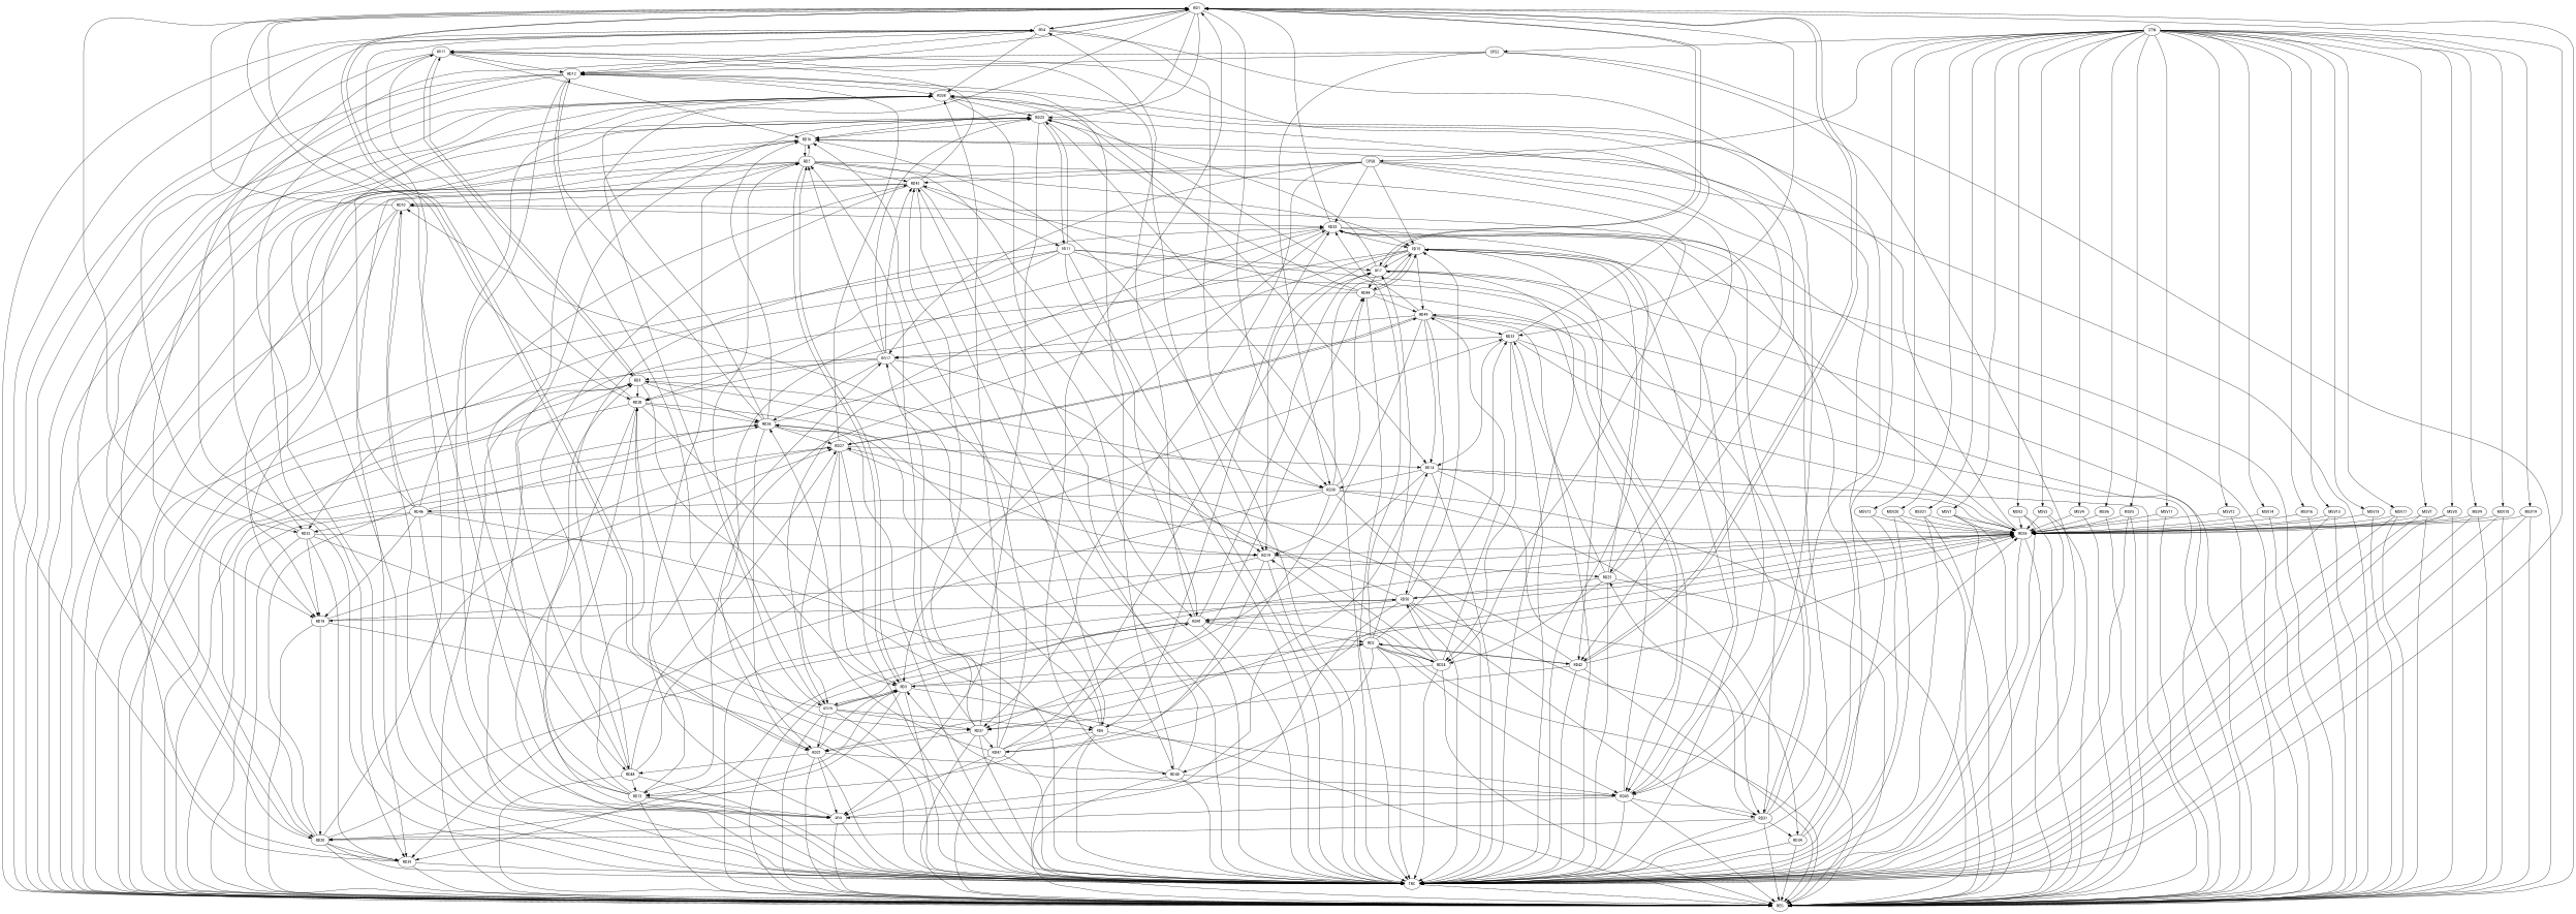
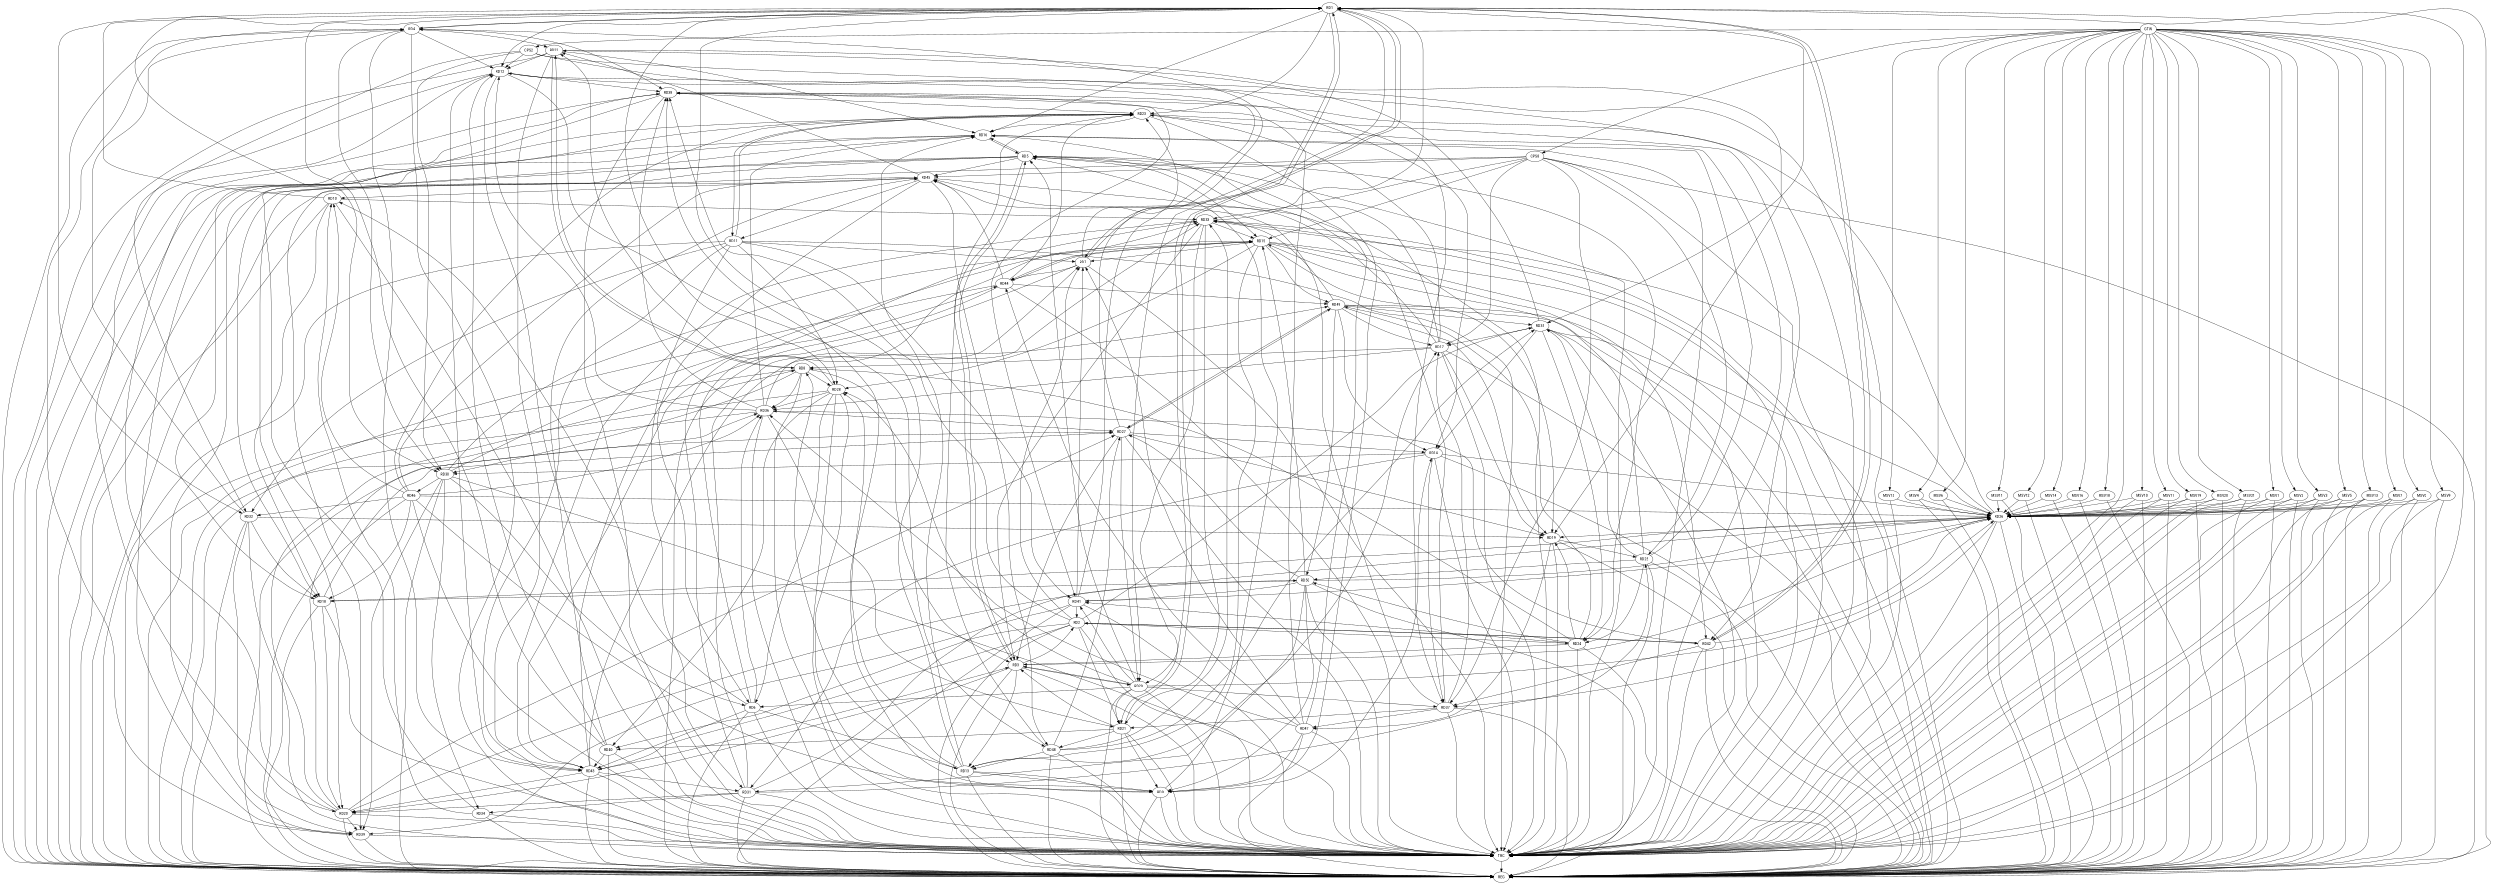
  strict digraph {
    fontname="Roboto Condensed"
    node [fontname="Roboto Condensed"]
    edge [fontname="Roboto Condensed"]
    n1 [label=RD1]
    n2 [label=RD4]
    n3 [label=RD7]
    n4 [label=RD12]
    n5 [label=RD16]
    n6 [label=RD21]
    n7 [label=RD23]
    n8 [label=RD28]
    n9 [label=RD29]
    n10 [label=RD30]
    n11 [label=RD32]
    n12 [label=RD35]
    n13 [label=RD42]
    n14 [label=REG]
    n15 [label=TRC]
    n16 [label=RD38]
    n17 [label=RD43]
    n18 [label=RD22]
    n19 [label=RD44]
    n20 [label=RD20]
    n21 [label=RD37]
    n22 [label=RD48]
    n23 [label=RD5]
    n24 [label=RD39]
    n25 [label=RD40]
    n26 [label=RD3]
    n27 [label=RD9]
    n28 [label=RD11]
    n29 [label=RD6]
    n30 [label=RD36]
    n31 [label=RD41]
    n32 [label=RD15]
    n33 [label=RD34]
    n34 [label=RD46]
    n35 [label=RD18]
    n36 [label=RD19]
    n37 [label=RD24]
    n38 [label=RD26]
    n39 [label=RD14]
    n40 [label=RD17]
    n41 [label=RD2]
    n42 [label=RD8]
    n43 [label=RD49]
    n44 [label=RD50]
    n45 [label=RD45]
    n46 [label=RD31]
    n47 [label=RD13]
    n48 [label=RD27]
    n49 [label=RD33]
    n50 [label=RD10]
    n51 [label=RD25]
    n52 [label=RD47]
    n53 [label=CPS8]
    n54 [label=CPS2]
    n55 [label=GTW]
    n56 [label=MSV1]
    n57 [label=MSV2]
    n58 [label=MSV3]
    n59 [label=MSV4]
    n60 [label=MSV5]
    n61 [label=MSV6]
    n62 [label=MSV7]
    n63 [label=MSV0]
    n64 [label=MSV9]
    n65 [label=MSV10]
    n66 [label=MSV11]
    n67 [label=MSV12]
    n68 [label=MSV13]
    n69 [label=MSV14]
    n70 [label=MSV15]
    n71 [label=MSV16]
    n72 [label=MSV17]
    n73 [label=MSV18]
    n74 [label=MSV19]
    n75 [label=MSV20]
    n76 [label=MSV21]
    n1 -> n2
    n1 -> n3
    n1 -> n4
    n1 -> n5
    n1 -> n6
    n1 -> n7
    n1 -> n8
    n1 -> n9
    n1 -> n10
    n1 -> n11
    n1 -> n12
    n1 -> n13
    n1 -> n14
    n1 -> n15
    n2 -> n1
    n2 -> n4
    n2 -> n10
    n2 -> n14
    n2 -> n15
    n2 -> n16
    n2 -> n17
    n2 -> n18
    n3 -> n1
    n3 -> n7
    n3 -> n14
    n3 -> n15
    n3 -> n19
    n4 -> n14
    n4 -> n15
    n4 -> n16
    n4 -> n20
    n4 -> n21
    n4 -> n22
    n5 -> n14
    n5 -> n15
    n5 -> n23
    n5 -> n24
    n6 -> n1
    n6 -> n14
    n6 -> n15
    n6 -> n22
    n6 -> n25
    n6 -> n26
    n6 -> n27
    n7 -> n5
    n7 -> n13
    n7 -> n14
    n7 -> n15
    n7 -> n27
    n7 -> n28
    n8 -> n14
    n8 -> n15
    n8 -> n18
    n8 -> n25
    n8 -> n27
    n8 -> n29
    n8 -> n30
    n9 -> n6
    n9 -> n8
    n9 -> n14
    n9 -> n15
    n9 -> n21
    n9 -> n23
    n9 -> n26
    n9 -> n29
    n9 -> n31
    n10 -> n14
    n10 -> n15
    n10 -> n19
    n10 -> n24
    n10 -> n29
    n10 -> n32
    n10 -> n33
    n10 -> n34
    n11 -> n2
    n11 -> n14
    n11 -> n15
    n11 -> n24
    n11 -> n35
    n11 -> n36
    n12 -> n14
    n12 -> n15
    n12 -> n18
    n12 -> n37
    n12 -> n38
    n12 -> n39
    n12 -> n40
    n13 -> n1
    n13 -> n14
    n13 -> n15
    n13 -> n21
    n13 -> n30
    n13 -> n38
    n13 -> n41
    n15 -> n14
    n16 -> n7
    n16 -> n14
    n16 -> n15
    n16 -> n31
    n16 -> n35
    n16 -> n39
    n17 -> n4
    n17 -> n14
    n17 -> n15
    n17 -> n20
    n17 -> n26
    n17 -> n32
    n17 -> n43
    n17 -> n46
    n18 -> n4
    n18 -> n5
    n18 -> n14
    n18 -> n15
    n18 -> n36
    n18 -> n42
    n19 -> n7
    n19 -> n14
    n19 -> n15
    n19 -> n17
    n19 -> n32
    n19 -> n43
    n19 -> n45
    n20 -> n14
    n20 -> n15
    n20 -> n16
    n20 -> n24
    n20 -> n30
    n20 -> n42
    n20 -> n44
    n20 -> n48
    n21 -> n6
    n21 -> n14
    n21 -> n15
    n21 -> n23
    n21 -> n40
    n21 -> n45
    n21 -> n52
    n22 -> n7
    n22 -> n12
    n22 -> n14
    n22 -> n15
    n22 -> n47
    n22 -> n48
    n22 -> n49
    n23 -> n5
    n23 -> n14
    n23 -> n15
    n23 -> n20
    n23 -> n26
    n23 -> n32
    n23 -> n35
    n23 -> n37
    n23 -> n45
    n24 -> n2
    n24 -> n7
    n24 -> n14
    n24 -> n15
    n25 -> n1
    n25 -> n4
    n25 -> n14
    n25 -> n15
    n25 -> n17
    n25 -> n45
    n26 -> n9
    n26 -> n14
    n26 -> n15
    n26 -> n20
    n26 -> n23
    n26 -> n38
    n26 -> n41
    n26 -> n47
    n27 -> n14
    n27 -> n15
    n27 -> n16
    n27 -> n23
    n27 -> n39
    n28 -> n3
    n28 -> n7
    n28 -> n8
    n28 -> n11
    n28 -> n14
    n28 -> n15
    n28 -> n17
    n28 -> n31
    n28 -> n46
    n29 -> n14
    n29 -> n15
    n29 -> n17
    n29 -> n30
    n29 -> n47
    n29 -> n49
    n29 -> n50
    n30 -> n4
    n30 -> n5
    n30 -> n6
    n30 -> n14
    n30 -> n15
    n30 -> n16
    n30 -> n48
    n30 -> n49
    n31 -> n2
    n31 -> n3
    n31 -> n14
    n31 -> n15
    n31 -> n24
    n31 -> n38
    n31 -> n41
    n32 -> n3
    n32 -> n8
    n32 -> n13
    n32 -> n14
    n32 -> n15
    n32 -> n19
    n32 -> n36
    n32 -> n43
    n32 -> n47
    n33 -> n5
    n33 -> n14
    n33 -> n15
    n33 -> n50
    n34 -> n7
    n34 -> n11
    n34 -> n14
    n34 -> n15
    n34 -> n27
    n34 -> n30
    n34 -> n35
    n34 -> n38
    n34 -> n45
    n34 -> n50
    n35 -> n14
    n35 -> n15
    n35 -> n20
    n35 -> n38
    n35 -> n48
    n36 -> n14
    n36 -> n15
    n36 -> n51
    n36 -> n52
    n37 -> n14
    n37 -> n15
    n37 -> n26
    n37 -> n31
    n37 -> n36
    n37 -> n42
    n37 -> n43
    n37 -> n44
    n38 -> n14
    n38 -> n15
    n38 -> n16
    n38 -> n21
    n38 -> n36
    n38 -> n49
    n39 -> n10
    n39 -> n14
    n39 -> n15
    n39 -> n21
    n39 -> n38
    n39 -> n46
    n40 -> n7
    n40 -> n14
    n40 -> n15
    n40 -> n23
    n40 -> n30
    n40 -> n36
    n40 -> n42
    n40 -> n45
    n41 -> n3
    n41 -> n6
    n41 -> n12
    n41 -> n13
    n41 -> n14
    n41 -> n15
    n41 -> n16
    n41 -> n17
    n41 -> n25
    n41 -> n37
    n42 -> n8
    n42 -> n10
    n42 -> n14
    n42 -> n15
    n42 -> n18
    n42 -> n26
    n42 -> n30
    n43 -> n12
    n43 -> n14
    n43 -> n15
    n43 -> n36
    n43 -> n39
    n43 -> n40
    n43 -> n44
    n43 -> n48
    n43 -> n49
    n44 -> n14
    n44 -> n15
    n44 -> n27
    n44 -> n31
    n44 -> n32
    n44 -> n35
    n44 -> n38
    n44 -> n46
    n44 -> n48
    n45 -> n14
    n45 -> n15
    n45 -> n18
    n45 -> n22
    n45 -> n28
    n45 -> n29
    n45 -> n50
    n46 -> n3
    n46 -> n14
    n46 -> n15
    n46 -> n20
    n46 -> n33
    n46 -> n38
    n46 -> n49
    n46 -> n51
    n47 -> n1
    n47 -> n5
    n47 -> n8
    n47 -> n14
    n47 -> n15
    n47 -> n27
    n47 -> n40
    n47 -> n42
    n48 -> n4
    n48 -> n9
    n48 -> n14
    n48 -> n15
    n48 -> n26
    n48 -> n36
    n48 -> n39
    n48 -> n43
    n49 -> n1
    n49 -> n6
    n49 -> n9
    n49 -> n14
    n49 -> n15
    n49 -> n17
    n49 -> n26
    n49 -> n32
    n50 -> n1
    n50 -> n14
    n50 -> n15
    n50 -> n35
    n50 -> n49
    n51 -> n5
    n51 -> n12
    n51 -> n14
    n51 -> n15
    n51 -> n32
    n51 -> n37
    n51 -> n44
    n52 -> n3
    n52 -> n5
    n52 -> n14
    n52 -> n15
    n52 -> n16
    n52 -> n19
    n52 -> n27
    n52 -> n30
-   n52 -> n38
+   n9 -> n38
    n53 -> n14
    n53 -> n15
    n53 -> n21
    n53 -> n24
    n53 -> n32
    n53 -> n40
    n53 -> n45
    n53 -> n49
    n53 -> n51
    n54 -> n4
    n54 -> n10
    n54 -> n11
    n54 -> n14
    n54 -> n15
    n55 -> n15
    n55 -> n53
    n55 -> n54
    n55 -> n56
    n55 -> n57
    n55 -> n58
    n55 -> n59
    n55 -> n60
    n55 -> n61
    n55 -> n62
    n55 -> n63
    n55 -> n64
    n55 -> n65
    n55 -> n66
    n55 -> n67
    n55 -> n68
    n55 -> n69
    n55 -> n70
    n55 -> n71
    n55 -> n72
    n55 -> n73
    n55 -> n74
    n55 -> n75
    n55 -> n76
    n56 -> n14
    n56 -> n15
    n56 -> n38
    n57 -> n14
    n57 -> n15
    n57 -> n38
    n58 -> n14
    n58 -> n15
    n58 -> n38
    n59 -> n14
    n59 -> n38
    n60 -> n14
    n60 -> n15
    n60 -> n38
    n61 -> n14
    n61 -> n38
    n62 -> n14
    n62 -> n15
    n62 -> n38
    n63 -> n14
    n63 -> n15
    n63 -> n38
    n64 -> n14
    n64 -> n15
    n64 -> n38
    n65 -> n14
    n65 -> n15
    n65 -> n38
    n66 -> n14
    n66 -> n38
    n67 -> n14
    n67 -> n38
    n68 -> n14
    n68 -> n15
    n68 -> n38
    n69 -> n14
    n69 -> n38
    n70 -> n15
    n70 -> n38
    n71 -> n14
    n71 -> n38
    n72 -> n14
    n72 -> n15
    n72 -> n38
    n73 -> n14
    n73 -> n38
    n74 -> n14
    n74 -> n15
    n74 -> n38
    n75 -> n14
    n75 -> n15
    n75 -> n38
    n76 -> n14
    n76 -> n15
    n76 -> n38
  }
